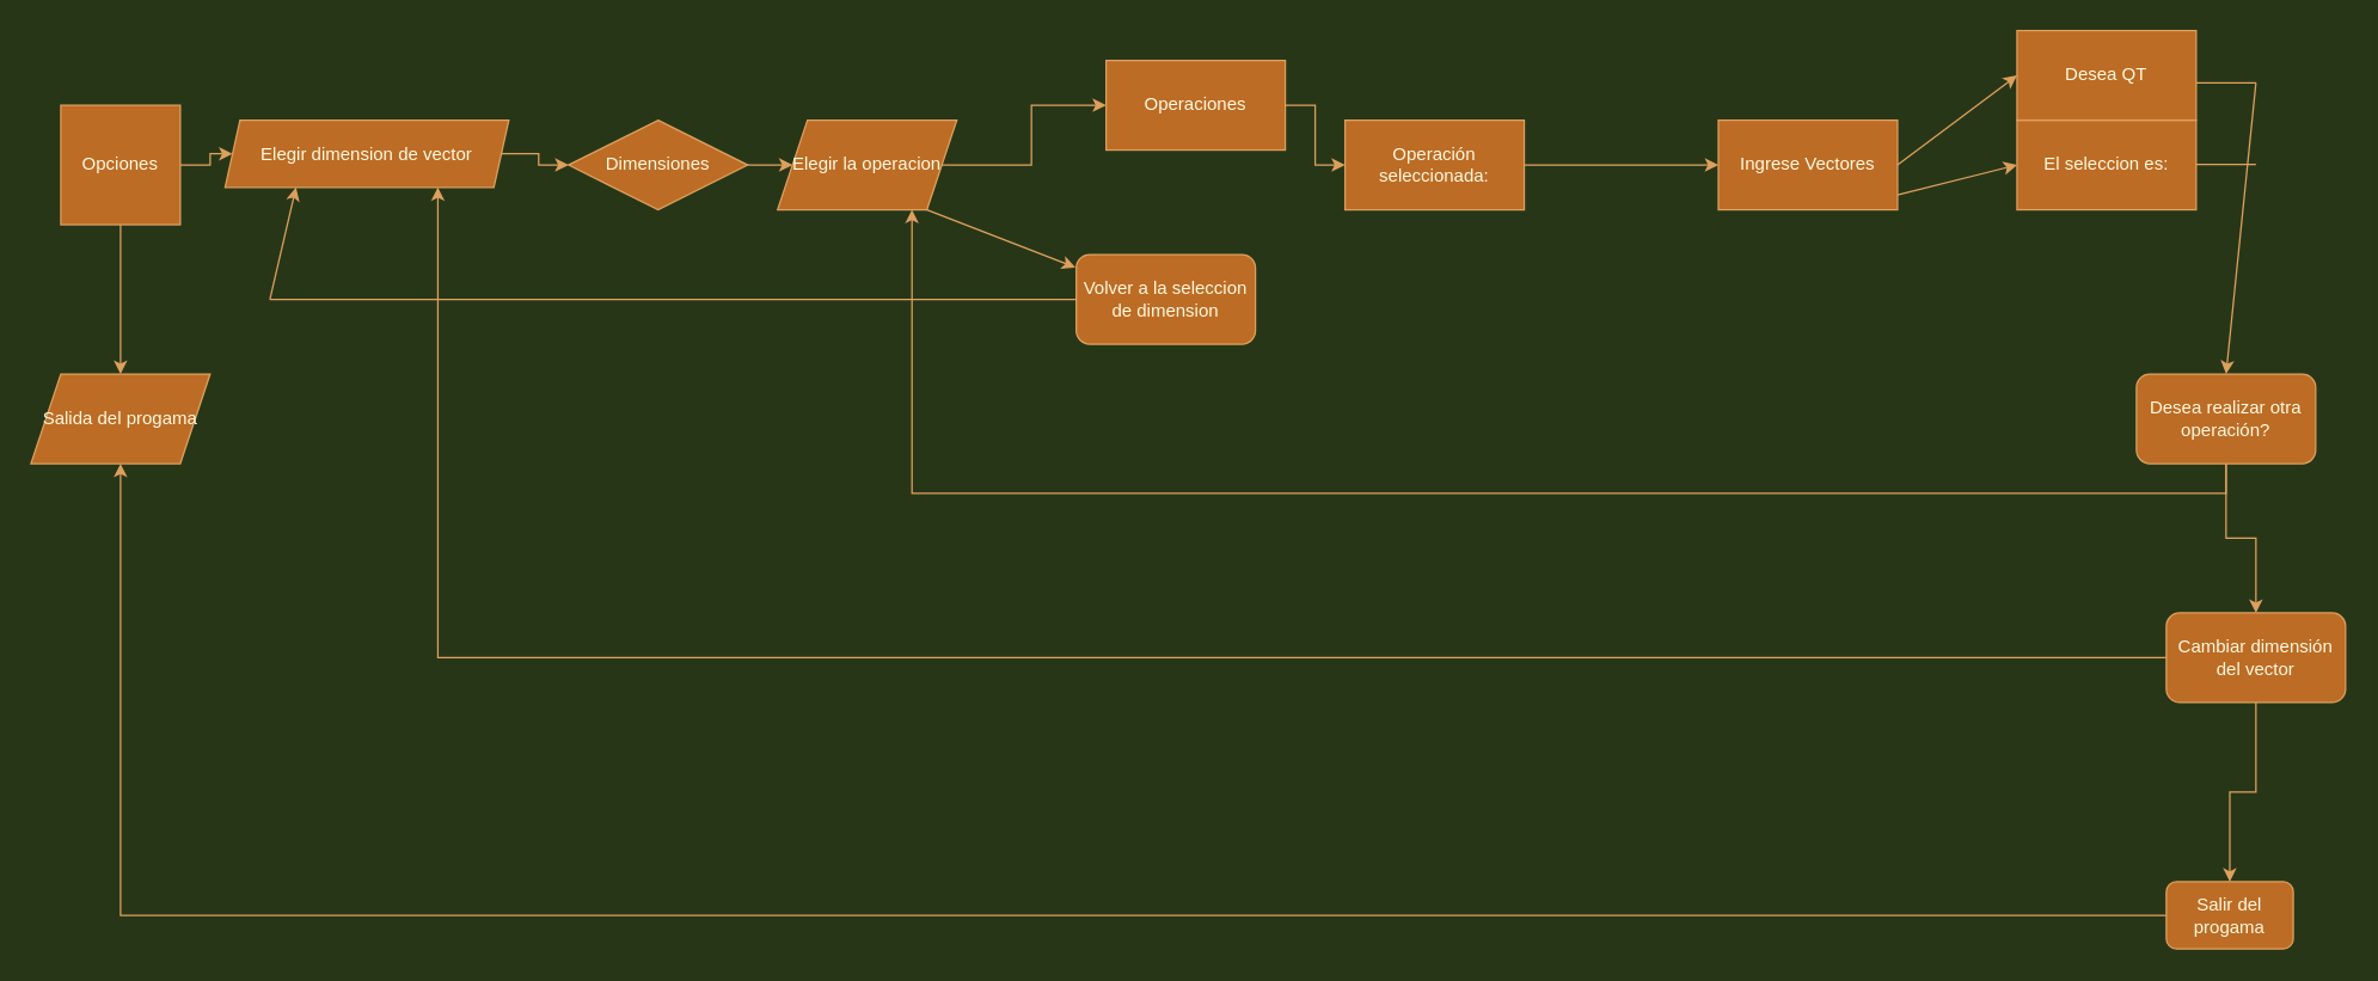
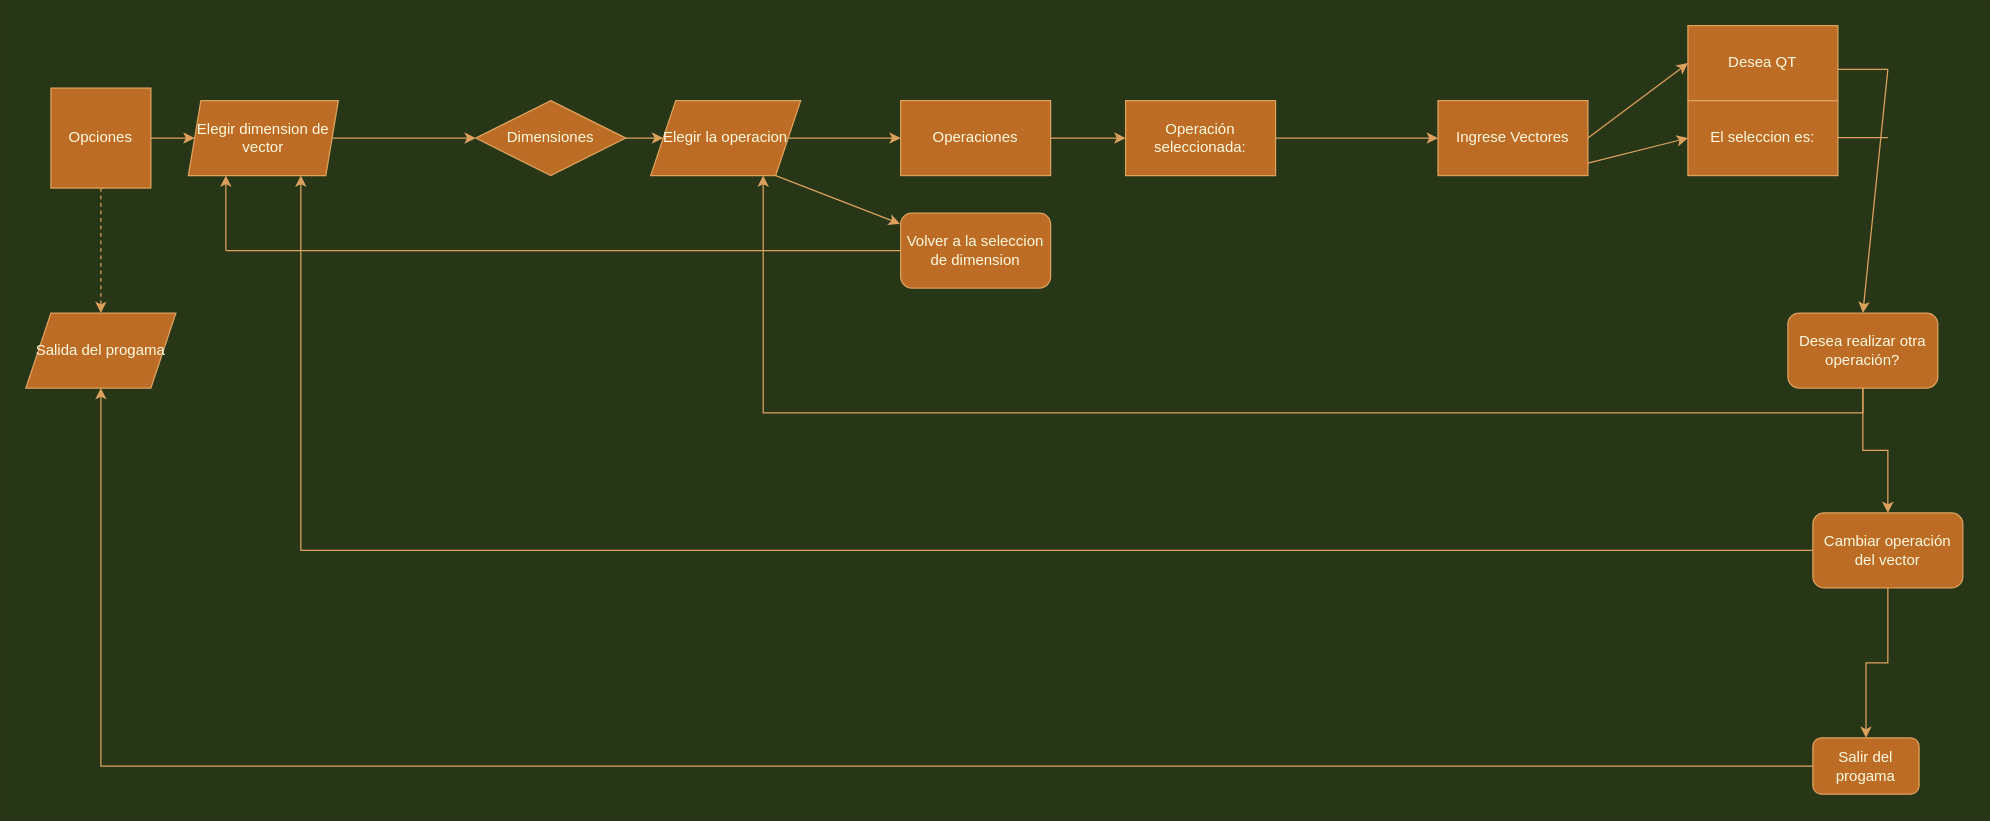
  <mxCell id="0" />
  <mxCell id="1" parent="0" />
- <mxCell id="2" style="edgeStyle=orthogonalEdgeStyle;rounded=0;orthogonalLoop=1;jettySize=auto;html=1;entryX=0.5;entryY=0;entryDx=0;entryDy=0;labelBackgroundColor=#283618;strokeColor=#DDA15E;fontColor=#FEFAE0;" parent="1" source="4" target="5" edge="1"><mxGeometry relative="1" as="geometry" /></mxCell>
+ <mxCell id="2" style="edgeStyle=orthogonalEdgeStyle;rounded=0;orthogonalLoop=1;jettySize=auto;html=1;entryX=0.5;entryY=0;entryDx=0;entryDy=0;labelBackgroundColor=#283618;strokeColor=#DDA15E;fontColor=#FEFAE0;dashed=1;" parent="1" source="4" target="5" edge="1"><mxGeometry relative="1" as="geometry" /></mxCell>
  <mxCell id="3" value="" style="edgeStyle=orthogonalEdgeStyle;rounded=0;orthogonalLoop=1;jettySize=auto;html=1;labelBackgroundColor=#283618;strokeColor=#DDA15E;fontColor=#FEFAE0;" parent="1" source="4" target="7" edge="1"><mxGeometry relative="1" as="geometry" /></mxCell>
  <mxCell id="4" value="Opciones" style="whiteSpace=wrap;html=1;aspect=fixed;fillColor=#BC6C25;strokeColor=#DDA15E;fontColor=#FEFAE0;" parent="1" vertex="1"><mxGeometry x="40" y="70" width="80" height="80" as="geometry" /></mxCell>
  <mxCell id="5" value="Salida del progama" style="shape=parallelogram;perimeter=parallelogramPerimeter;whiteSpace=wrap;html=1;fixedSize=1;fillColor=#BC6C25;strokeColor=#DDA15E;fontColor=#FEFAE0;" parent="1" vertex="1"><mxGeometry y="250" width="120" height="60" as="geometry" x="20" /></mxCell>
  <mxCell id="6" style="edgeStyle=orthogonalEdgeStyle;rounded=0;orthogonalLoop=1;jettySize=auto;html=1;entryX=0;entryY=0.5;entryDx=0;entryDy=0;labelBackgroundColor=#283618;strokeColor=#DDA15E;fontColor=#FEFAE0;" parent="1" source="7" target="26" edge="1"><mxGeometry relative="1" as="geometry" /></mxCell>
- <mxCell id="7" value="Elegir dimension de vector" style="shape=parallelogram;perimeter=parallelogramPerimeter;whiteSpace=wrap;html=1;fixedSize=1;size=10;fillColor=#BC6C25;strokeColor=#DDA15E;fontColor=#FEFAE0;" parent="1" vertex="1"><mxGeometry x="150" y="80" width="190" height="45" as="geometry" /></mxCell>
+ <mxCell id="7" value="Elegir dimension de vector" style="shape=parallelogram;perimeter=parallelogramPerimeter;whiteSpace=wrap;html=1;fixedSize=1;size=10;fillColor=#BC6C25;strokeColor=#DDA15E;fontColor=#FEFAE0;" parent="1" vertex="1"><mxGeometry x="150" y="80" width="120" height="60" as="geometry" /></mxCell>
  <mxCell id="8" style="edgeStyle=orthogonalEdgeStyle;rounded=0;orthogonalLoop=1;jettySize=auto;html=1;entryX=0;entryY=0.5;entryDx=0;entryDy=0;labelBackgroundColor=#283618;strokeColor=#DDA15E;fontColor=#FEFAE0;" parent="1" source="9" target="28" edge="1"><mxGeometry relative="1" as="geometry" /></mxCell>
  <mxCell id="9" value="Elegir la operacion" style="shape=parallelogram;perimeter=parallelogramPerimeter;whiteSpace=wrap;html=1;fixedSize=1;fillColor=#BC6C25;strokeColor=#DDA15E;fontColor=#FEFAE0;" parent="1" vertex="1"><mxGeometry x="520" y="80" width="120" height="60" as="geometry" /></mxCell>
  <mxCell id="10" style="edgeStyle=orthogonalEdgeStyle;rounded=0;orthogonalLoop=1;jettySize=auto;html=1;fontSize=12;labelBackgroundColor=#283618;strokeColor=#DDA15E;fontColor=#FEFAE0;" parent="1" source="11" edge="1"><mxGeometry relative="1" as="geometry"><mxPoint x="1150" y="110" as="targetPoint" /></mxGeometry></mxCell>
  <mxCell id="11" value="Operación seleccionada:" style="shape=parallelogram;perimeter=parallelogramPerimeter;whiteSpace=wrap;html=1;fixedSize=1;size=-10;fillColor=#BC6C25;strokeColor=#DDA15E;fontColor=#FEFAE0;" parent="1" vertex="1"><mxGeometry x="900" y="80" width="120" height="60" as="geometry" /></mxCell>
  <mxCell id="12" value="El seleccion es:" style="rounded=0;whiteSpace=wrap;html=1;fillColor=#BC6C25;strokeColor=#DDA15E;fontColor=#FEFAE0;" parent="1" vertex="1"><mxGeometry x="1350" y="80" width="120" height="60" as="geometry" /></mxCell>
  <mxCell id="13" style="edgeStyle=orthogonalEdgeStyle;rounded=0;orthogonalLoop=1;jettySize=auto;html=1;exitX=0.5;exitY=1;exitDx=0;exitDy=0;entryX=0.75;entryY=1;entryDx=0;entryDy=0;labelBackgroundColor=#283618;strokeColor=#DDA15E;fontColor=#FEFAE0;" parent="1" source="15" target="9" edge="1"><mxGeometry relative="1" as="geometry" /></mxCell>
  <mxCell id="14" style="edgeStyle=orthogonalEdgeStyle;rounded=0;orthogonalLoop=1;jettySize=auto;html=1;entryX=0.5;entryY=0;entryDx=0;entryDy=0;labelBackgroundColor=#283618;strokeColor=#DDA15E;fontColor=#FEFAE0;" parent="1" source="15" target="18" edge="1"><mxGeometry relative="1" as="geometry"><mxPoint x="1570" y="390" as="targetPoint" /></mxGeometry></mxCell>
  <mxCell id="15" value="Desea realizar otra operación?&lt;br&gt;" style="rounded=1;whiteSpace=wrap;html=1;fillColor=#BC6C25;strokeColor=#DDA15E;fontColor=#FEFAE0;" parent="1" vertex="1"><mxGeometry x="1430" y="250" width="120" height="60" as="geometry" /></mxCell>
  <mxCell id="16" style="edgeStyle=orthogonalEdgeStyle;rounded=0;orthogonalLoop=1;jettySize=auto;html=1;entryX=0.75;entryY=1;entryDx=0;entryDy=0;labelBackgroundColor=#283618;strokeColor=#DDA15E;fontColor=#FEFAE0;" parent="1" source="18" target="7" edge="1"><mxGeometry relative="1" as="geometry" /></mxCell>
  <mxCell id="17" style="edgeStyle=orthogonalEdgeStyle;rounded=0;orthogonalLoop=1;jettySize=auto;html=1;entryX=0.5;entryY=0;entryDx=0;entryDy=0;labelBackgroundColor=#283618;strokeColor=#DDA15E;fontColor=#FEFAE0;" parent="1" source="18" target="20" edge="1"><mxGeometry relative="1" as="geometry" /></mxCell>
- <mxCell id="18" value="Cambiar dimensión del vector" style="rounded=1;whiteSpace=wrap;html=1;fillColor=#BC6C25;strokeColor=#DDA15E;fontColor=#FEFAE0;" parent="1" vertex="1"><mxGeometry x="1450" y="410" width="120" height="60" as="geometry" /></mxCell>
+ <mxCell id="18" value="Cambiar operación del vector" style="rounded=1;whiteSpace=wrap;html=1;fillColor=#BC6C25;strokeColor=#DDA15E;fontColor=#FEFAE0;" parent="1" vertex="1"><mxGeometry x="1450" y="410" width="120" height="60" as="geometry" /></mxCell>
  <mxCell id="19" style="edgeStyle=orthogonalEdgeStyle;rounded=0;orthogonalLoop=1;jettySize=auto;html=1;entryX=0.5;entryY=1;entryDx=0;entryDy=0;labelBackgroundColor=#283618;strokeColor=#DDA15E;fontColor=#FEFAE0;" parent="1" source="20" target="5" edge="1"><mxGeometry relative="1" as="geometry" /></mxCell>
  <mxCell id="20" value="Salir del progama" style="rounded=1;whiteSpace=wrap;html=1;fillColor=#BC6C25;strokeColor=#DDA15E;fontColor=#FEFAE0;" parent="1" vertex="1"><mxGeometry x="1450" y="590" width="85" height="45" as="geometry" /></mxCell>
  <mxCell id="21" value="Desea QT" style="rounded=0;whiteSpace=wrap;html=1;fillColor=#BC6C25;strokeColor=#DDA15E;fontColor=#FEFAE0;" parent="1" vertex="1"><mxGeometry x="1350" y="20" width="120" height="60" as="geometry" /></mxCell>
  <mxCell id="22" value="" style="endArrow=none;html=1;rounded=0;labelBackgroundColor=#283618;strokeColor=#DDA15E;fontColor=#FEFAE0;" parent="1" edge="1"><mxGeometry width="50" height="50" relative="1" as="geometry"><mxPoint x="1470" y="55" as="sourcePoint" /><mxPoint x="1510" y="55" as="targetPoint" /></mxGeometry></mxCell>
  <mxCell id="23" value="" style="endArrow=none;html=1;rounded=0;labelBackgroundColor=#283618;strokeColor=#DDA15E;fontColor=#FEFAE0;" parent="1" edge="1"><mxGeometry width="50" height="50" relative="1" as="geometry"><mxPoint x="1470" y="109.57" as="sourcePoint" /><mxPoint x="1510" y="109.57" as="targetPoint" /></mxGeometry></mxCell>
  <mxCell id="24" value="" style="endArrow=classic;html=1;rounded=0;entryX=0.5;entryY=0;entryDx=0;entryDy=0;labelBackgroundColor=#283618;strokeColor=#DDA15E;fontColor=#FEFAE0;" parent="1" target="15" edge="1"><mxGeometry width="50" height="50" relative="1" as="geometry"><mxPoint x="1510" y="55" as="sourcePoint" /><mxPoint x="1560" y="5" as="targetPoint" /></mxGeometry></mxCell>
  <mxCell id="25" style="edgeStyle=orthogonalEdgeStyle;rounded=0;orthogonalLoop=1;jettySize=auto;html=1;entryX=0;entryY=0.5;entryDx=0;entryDy=0;labelBackgroundColor=#283618;strokeColor=#DDA15E;fontColor=#FEFAE0;" parent="1" source="26" target="9" edge="1"><mxGeometry relative="1" as="geometry" /></mxCell>
  <mxCell id="26" value="Dimensiones" style="rhombus;whiteSpace=wrap;html=1;fillColor=#BC6C25;strokeColor=#DDA15E;fontColor=#FEFAE0;" parent="1" vertex="1"><mxGeometry x="380" y="80" width="120" height="60" as="geometry" /></mxCell>
  <mxCell id="27" style="edgeStyle=orthogonalEdgeStyle;rounded=0;orthogonalLoop=1;jettySize=auto;html=1;entryX=0;entryY=0.5;entryDx=0;entryDy=0;fontSize=12;labelBackgroundColor=#283618;strokeColor=#DDA15E;fontColor=#FEFAE0;" parent="1" source="28" target="11" edge="1"><mxGeometry relative="1" as="geometry" /></mxCell>
- <mxCell id="28" value="Operaciones" style="rounded=0;whiteSpace=wrap;html=1;fillColor=#BC6C25;strokeColor=#DDA15E;fontColor=#FEFAE0;" parent="1" vertex="1"><mxGeometry x="740" y="40" width="120" height="60" as="geometry" /></mxCell>
+ <mxCell id="28" value="Operaciones" style="rounded=0;whiteSpace=wrap;html=1;fillColor=#BC6C25;strokeColor=#DDA15E;fontColor=#FEFAE0;" parent="1" vertex="1"><mxGeometry x="720" y="80" width="120" height="60" as="geometry" /></mxCell>
  <mxCell id="29" value="&lt;font style=&quot;font-size: 12px;&quot;&gt;Volver a la seleccion de dimension&lt;/font&gt;" style="rounded=1;whiteSpace=wrap;html=1;fontSize=6;fillColor=#BC6C25;strokeColor=#DDA15E;fontColor=#FEFAE0;" parent="1" vertex="1"><mxGeometry x="720" y="170" width="120" height="60" as="geometry" /></mxCell>
  <mxCell id="30" value="" style="endArrow=none;html=1;rounded=0;fontSize=12;labelBackgroundColor=#283618;strokeColor=#DDA15E;fontColor=#FEFAE0;" parent="1" edge="1"><mxGeometry width="50" height="50" relative="1" as="geometry"><mxPoint x="180" y="200" as="sourcePoint" /><mxPoint x="720" y="200" as="targetPoint" /></mxGeometry></mxCell>
  <mxCell id="31" value="" style="endArrow=classic;html=1;rounded=0;fontSize=12;entryX=0.25;entryY=1;entryDx=0;entryDy=0;labelBackgroundColor=#283618;strokeColor=#DDA15E;fontColor=#FEFAE0;" parent="1" target="7" edge="1"><mxGeometry width="50" height="50" relative="1" as="geometry"><mxPoint x="180" y="200" as="sourcePoint" /><mxPoint x="230" y="150" as="targetPoint" /></mxGeometry></mxCell>
  <mxCell id="32" value="Ingrese Vectores" style="rounded=0;whiteSpace=wrap;html=1;fontSize=12;fillColor=#BC6C25;strokeColor=#DDA15E;fontColor=#FEFAE0;" parent="1" vertex="1"><mxGeometry x="1150" y="80" width="120" height="60" as="geometry" /></mxCell>
  <mxCell id="33" value="" style="endArrow=classic;html=1;rounded=0;fontSize=12;entryX=-0.005;entryY=0.143;entryDx=0;entryDy=0;entryPerimeter=0;labelBackgroundColor=#283618;strokeColor=#DDA15E;fontColor=#FEFAE0;" parent="1" target="29" edge="1"><mxGeometry width="50" height="50" relative="1" as="geometry"><mxPoint x="620" y="140" as="sourcePoint" /><mxPoint x="670" y="90" as="targetPoint" /></mxGeometry></mxCell>
  <mxCell id="34" value="" style="endArrow=classic;html=1;rounded=0;fontSize=12;entryX=0;entryY=0.5;entryDx=0;entryDy=0;labelBackgroundColor=#283618;strokeColor=#DDA15E;fontColor=#FEFAE0;" parent="1" target="21" edge="1"><mxGeometry width="50" height="50" relative="1" as="geometry"><mxPoint x="1270" y="110" as="sourcePoint" /><mxPoint x="1320" y="60" as="targetPoint" /></mxGeometry></mxCell>
  <mxCell id="35" value="" style="endArrow=classic;html=1;rounded=0;fontSize=12;entryX=0;entryY=0.5;entryDx=0;entryDy=0;labelBackgroundColor=#283618;strokeColor=#DDA15E;fontColor=#FEFAE0;" parent="1" target="12" edge="1"><mxGeometry width="50" height="50" relative="1" as="geometry"><mxPoint x="1270" y="130" as="sourcePoint" /><mxPoint x="1320" y="80" as="targetPoint" /></mxGeometry></mxCell>
